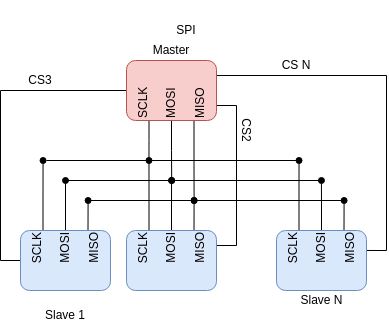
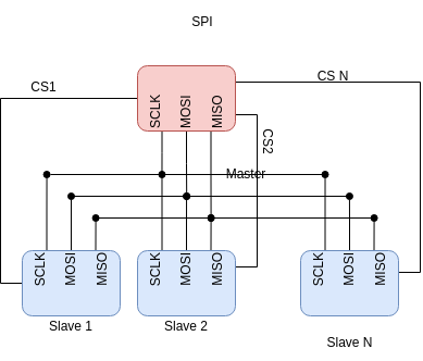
  <mxCell id="0" />
  <mxCell id="1" parent="0" />
  <mxCell id="2" style="edgeStyle=orthogonalEdgeStyle;rounded=0;orthogonalLoop=1;jettySize=auto;html=1;exitX=0.5;exitY=1;exitDx=0;exitDy=0;endArrow=oval;endFill=1;" parent="1" source="8" edge="1"><mxGeometry relative="1" as="geometry"><mxPoint x="171.2" y="180" as="targetPoint" /><Array as="points"><mxPoint x="171" y="150" /></Array></mxGeometry></mxCell>
  <mxCell id="3" style="edgeStyle=orthogonalEdgeStyle;rounded=0;orthogonalLoop=1;jettySize=auto;html=1;exitX=0.75;exitY=1;exitDx=0;exitDy=0;endArrow=oval;endFill=1;" parent="1" source="8" edge="1"><mxGeometry relative="1" as="geometry"><mxPoint x="193.6" y="200" as="targetPoint" /></mxGeometry></mxCell>
  <mxCell id="4" value="" style="edgeStyle=orthogonalEdgeStyle;rounded=0;orthogonalLoop=1;jettySize=auto;html=1;endArrow=none;endFill=0;entryX=0;entryY=0.5;entryDx=0;entryDy=0;" parent="1" source="8" target="14" edge="1"><mxGeometry relative="1" as="geometry"><mxPoint x="6" y="260" as="targetPoint" /></mxGeometry></mxCell>
  <mxCell id="5" style="edgeStyle=orthogonalEdgeStyle;rounded=0;orthogonalLoop=1;jettySize=auto;html=1;exitX=1;exitY=0.75;exitDx=0;exitDy=0;entryX=1;entryY=0.25;entryDx=0;entryDy=0;endArrow=none;endFill=0;" parent="1" source="8" target="23" edge="1"><mxGeometry relative="1" as="geometry" /></mxCell>
  <mxCell id="6" style="edgeStyle=orthogonalEdgeStyle;rounded=0;orthogonalLoop=1;jettySize=auto;html=1;exitX=1;exitY=0.25;exitDx=0;exitDy=0;entryX=1;entryY=0.333;entryDx=0;entryDy=0;entryPerimeter=0;endArrow=none;endFill=0;" parent="1" source="8" target="27" edge="1"><mxGeometry relative="1" as="geometry" /></mxCell>
  <mxCell id="7" style="edgeStyle=orthogonalEdgeStyle;rounded=0;orthogonalLoop=1;jettySize=auto;html=1;exitX=0.25;exitY=1;exitDx=0;exitDy=0;endArrow=none;endFill=0;" edge="1" parent="1" source="8"><mxGeometry relative="1" as="geometry"><mxPoint x="148.484" y="160.065" as="targetPoint" /></mxGeometry></mxCell>
  <mxCell id="8" value="&lt;p style=&quot;line-height: 100%&quot;&gt;&lt;/p&gt;&lt;div&gt;SCLK&lt;/div&gt;&lt;div&gt;&lt;br&gt;&lt;/div&gt;&lt;div&gt;MOSI&lt;br&gt;&lt;/div&gt;&lt;div&gt;&lt;br&gt;&lt;/div&gt;&lt;div&gt;MISO&lt;br&gt;&lt;/div&gt;&lt;p&gt;&lt;/p&gt;" style="rounded=1;whiteSpace=wrap;html=1;align=left;verticalAlign=middle;labelPosition=center;verticalLabelPosition=middle;fillColor=#f8cecc;strokeColor=#b85450;horizontal=0;" parent="1" vertex="1"><mxGeometry x="126" y="60" width="90" height="60" as="geometry" /></mxCell>
- <mxCell id="9" value="Master" style="text;html=1;strokeColor=none;fillColor=none;align=center;verticalAlign=middle;whiteSpace=wrap;rounded=0;" parent="1" vertex="1"><mxGeometry x="141" y="40" width="60" height="20" as="geometry" /></mxCell>
- <mxCell id="10" value="&lt;div&gt;SPI&lt;/div&gt;" style="text;html=1;strokeColor=none;fillColor=none;align=center;verticalAlign=middle;whiteSpace=wrap;rounded=0;" parent="1" vertex="1"><mxGeometry x="166" y="20" width="40" height="20" as="geometry" /></mxCell>
+ <mxCell id="9" value="Master" style="text;html=1;strokeColor=none;fillColor=none;align=center;verticalAlign=middle;whiteSpace=wrap;rounded=0;" parent="1" vertex="1"><mxGeometry x="196" y="150" width="60" height="20" as="geometry" /></mxCell>
+ <mxCell id="10" value="&lt;div&gt;SPI&lt;/div&gt;" style="text;html=1;strokeColor=none;fillColor=none;align=center;verticalAlign=middle;whiteSpace=wrap;rounded=0;" parent="1" vertex="1"><mxGeometry x="166" y="10" width="40" height="20" as="geometry" /></mxCell>
  <mxCell id="11" style="edgeStyle=orthogonalEdgeStyle;rounded=0;orthogonalLoop=1;jettySize=auto;html=1;exitX=0.5;exitY=0;exitDx=0;exitDy=0;endArrow=oval;endFill=1;" parent="1" source="14" edge="1"><mxGeometry relative="1" as="geometry"><mxPoint x="65" y="180" as="targetPoint" /></mxGeometry></mxCell>
  <mxCell id="12" style="edgeStyle=orthogonalEdgeStyle;rounded=0;orthogonalLoop=1;jettySize=auto;html=1;exitX=0.75;exitY=0;exitDx=0;exitDy=0;endArrow=oval;endFill=1;" parent="1" source="14" edge="1"><mxGeometry relative="1" as="geometry"><mxPoint x="87.6" y="200" as="targetPoint" /></mxGeometry></mxCell>
  <mxCell id="13" style="edgeStyle=orthogonalEdgeStyle;rounded=0;orthogonalLoop=1;jettySize=auto;html=1;exitX=0.25;exitY=0;exitDx=0;exitDy=0;endArrow=oval;endFill=1;" edge="1" parent="1" source="14"><mxGeometry relative="1" as="geometry"><mxPoint x="42.557" y="160" as="targetPoint" /></mxGeometry></mxCell>
  <mxCell id="14" value="&lt;p style=&quot;line-height: 100%&quot;&gt;&lt;/p&gt;&lt;div&gt;SCLK&lt;/div&gt;&lt;div&gt;&lt;br&gt;&lt;/div&gt;&lt;div&gt;MOSI&lt;/div&gt;&lt;div&gt;&lt;br&gt;&lt;/div&gt;&lt;div&gt;MISO&lt;/div&gt;&lt;p&gt;&lt;/p&gt;" style="rounded=1;whiteSpace=wrap;html=1;align=right;verticalAlign=middle;labelPosition=center;verticalLabelPosition=middle;fillColor=#dae8fc;strokeColor=#6c8ebf;horizontal=0;" parent="1" vertex="1"><mxGeometry x="20" y="230" width="90" height="60" as="geometry" /></mxCell>
  <mxCell id="15" value="" style="endArrow=none;html=1;" parent="1" edge="1"><mxGeometry width="50" height="50" relative="1" as="geometry"><mxPoint x="321" y="180" as="sourcePoint" /><mxPoint x="66" y="180" as="targetPoint" /></mxGeometry></mxCell>
  <mxCell id="16" value="" style="endArrow=none;html=1;" parent="1" edge="1"><mxGeometry width="50" height="50" relative="1" as="geometry"><mxPoint x="346" y="200" as="sourcePoint" /><mxPoint x="86" y="200" as="targetPoint" /></mxGeometry></mxCell>
- <mxCell id="17" value="Slave 1" style="text;html=1;strokeColor=none;fillColor=none;align=center;verticalAlign=middle;whiteSpace=wrap;rounded=0;" parent="1" vertex="1"><mxGeometry x="40" y="305" width="50" height="20" as="geometry" /></mxCell>
+ <mxCell id="17" value="Slave 1" style="text;html=1;strokeColor=none;fillColor=none;align=center;verticalAlign=middle;whiteSpace=wrap;rounded=0;" parent="1" vertex="1"><mxGeometry x="40" y="290" width="50" height="20" as="geometry" /></mxCell>
  <mxCell id="18" value="" style="shape=image;html=1;verticalAlign=top;verticalLabelPosition=bottom;labelBackgroundColor=#ffffff;imageAspect=0;aspect=fixed;image=https://cdn4.iconfinder.com/data/icons/music-ui-solid-24px/24/options_dots_more_menu-2-128.png;align=right;rotation=90;" parent="1" vertex="1"><mxGeometry x="226" y="241" width="38" height="38" as="geometry" /></mxCell>
  <mxCell id="19" value="" style="endArrow=none;html=1;" parent="1" edge="1"><mxGeometry width="50" height="50" relative="1" as="geometry"><mxPoint x="301" y="160" as="sourcePoint" /><mxPoint x="46" y="160" as="targetPoint" /></mxGeometry></mxCell>
  <mxCell id="20" style="edgeStyle=orthogonalEdgeStyle;rounded=0;orthogonalLoop=1;jettySize=auto;html=1;exitX=0.75;exitY=0;exitDx=0;exitDy=0;endArrow=oval;endFill=1;" parent="1" source="23" edge="1"><mxGeometry relative="1" as="geometry"><mxPoint x="193.6" y="200" as="targetPoint" /></mxGeometry></mxCell>
  <mxCell id="21" style="edgeStyle=orthogonalEdgeStyle;rounded=0;orthogonalLoop=1;jettySize=auto;html=1;exitX=0.5;exitY=0;exitDx=0;exitDy=0;endArrow=oval;endFill=1;" edge="1" parent="1" source="23"><mxGeometry relative="1" as="geometry"><mxPoint x="171.065" y="180" as="targetPoint" /></mxGeometry></mxCell>
  <mxCell id="22" style="edgeStyle=orthogonalEdgeStyle;rounded=0;orthogonalLoop=1;jettySize=auto;html=1;exitX=0.25;exitY=0;exitDx=0;exitDy=0;endArrow=oval;endFill=1;" edge="1" parent="1" source="23"><mxGeometry relative="1" as="geometry"><mxPoint x="148.484" y="160" as="targetPoint" /></mxGeometry></mxCell>
  <mxCell id="23" value="&lt;p style=&quot;line-height: 100%&quot;&gt;&lt;/p&gt;&lt;div&gt;SCLK&lt;/div&gt;&lt;div&gt;&lt;br&gt;&lt;/div&gt;&lt;div&gt;MOSI&lt;/div&gt;&lt;div&gt;&lt;br&gt;&lt;/div&gt;&lt;div&gt;MISO&lt;/div&gt;&lt;p&gt;&lt;/p&gt;" style="rounded=1;whiteSpace=wrap;html=1;align=right;verticalAlign=middle;labelPosition=center;verticalLabelPosition=middle;fillColor=#dae8fc;strokeColor=#6c8ebf;horizontal=0;" parent="1" vertex="1"><mxGeometry x="126" y="230" width="90" height="60" as="geometry" /></mxCell>
  <mxCell id="24" style="edgeStyle=orthogonalEdgeStyle;rounded=0;orthogonalLoop=1;jettySize=auto;html=1;exitX=0.75;exitY=0;exitDx=0;exitDy=0;endArrow=oval;endFill=1;" parent="1" source="27" edge="1"><mxGeometry relative="1" as="geometry"><mxPoint x="343.6" y="200" as="targetPoint" /></mxGeometry></mxCell>
  <mxCell id="25" style="edgeStyle=orthogonalEdgeStyle;rounded=0;orthogonalLoop=1;jettySize=auto;html=1;exitX=0.25;exitY=0;exitDx=0;exitDy=0;endArrow=oval;endFill=1;" edge="1" parent="1" source="27"><mxGeometry relative="1" as="geometry"><mxPoint x="298.53" y="160" as="targetPoint" /></mxGeometry></mxCell>
  <mxCell id="26" style="edgeStyle=orthogonalEdgeStyle;rounded=0;orthogonalLoop=1;jettySize=auto;html=1;exitX=0.5;exitY=0;exitDx=0;exitDy=0;endArrow=oval;endFill=1;" edge="1" parent="1" source="27"><mxGeometry relative="1" as="geometry"><mxPoint x="320.946" y="180" as="targetPoint" /></mxGeometry></mxCell>
  <mxCell id="27" value="&lt;p style=&quot;line-height: 100%&quot;&gt;&lt;/p&gt;&lt;div&gt;SCLK&lt;/div&gt;&lt;div&gt;&lt;br&gt;&lt;/div&gt;&lt;div&gt;MOSI&lt;/div&gt;&lt;div&gt;&lt;br&gt;&lt;/div&gt;&lt;div&gt;MISO&lt;/div&gt;&lt;p&gt;&lt;/p&gt;" style="rounded=1;whiteSpace=wrap;html=1;align=right;verticalAlign=middle;labelPosition=center;verticalLabelPosition=middle;fillColor=#dae8fc;strokeColor=#6c8ebf;horizontal=0;" parent="1" vertex="1"><mxGeometry x="276" y="230" width="90" height="60" as="geometry" /></mxCell>
- <mxCell id="29" value="Slave N" style="text;html=1;align=center;verticalAlign=middle;resizable=0;points=[];autosize=1;" parent="1" vertex="1"><mxGeometry x="291" y="290" width="60" height="20" as="geometry" /></mxCell>
+ <mxCell id="28" value="Slave 2" style="text;html=1;strokeColor=none;fillColor=none;align=center;verticalAlign=middle;whiteSpace=wrap;rounded=0;" parent="1" vertex="1"><mxGeometry x="146" y="290" width="50" height="20" as="geometry" /></mxCell>
+ <mxCell id="29" value="Slave N" style="text;html=1;align=center;verticalAlign=middle;resizable=0;points=[];autosize=1;" parent="1" vertex="1"><mxGeometry x="291" y="305" width="60" height="20" as="geometry" /></mxCell>
  <mxCell id="30" value="CS2" style="text;html=1;strokeColor=none;fillColor=none;align=center;verticalAlign=middle;whiteSpace=wrap;rounded=0;rotation=90;" parent="1" vertex="1"><mxGeometry x="226" y="120" width="40" height="20" as="geometry" /></mxCell>
- <mxCell id="31" value="CS3" style="text;html=1;strokeColor=none;fillColor=none;align=center;verticalAlign=middle;whiteSpace=wrap;rounded=0;" parent="1" vertex="1"><mxGeometry x="20" y="70" width="40" height="20" as="geometry" /></mxCell>
- <mxCell id="32" value="CS N" style="text;html=1;strokeColor=none;fillColor=none;align=center;verticalAlign=middle;whiteSpace=wrap;rounded=0;" parent="1" vertex="1"><mxGeometry x="276" y="55" width="40" height="20" as="geometry" /></mxCell>
+ <mxCell id="31" value="CS1" style="text;html=1;strokeColor=none;fillColor=none;align=center;verticalAlign=middle;whiteSpace=wrap;rounded=0;" parent="1" vertex="1"><mxGeometry x="20" y="70" width="40" height="20" as="geometry" /></mxCell>
+ <mxCell id="32" value="CS N" style="text;html=1;strokeColor=none;fillColor=none;align=center;verticalAlign=middle;whiteSpace=wrap;rounded=0;" parent="1" vertex="1"><mxGeometry x="286" y="60" width="40" height="20" as="geometry" /></mxCell>
